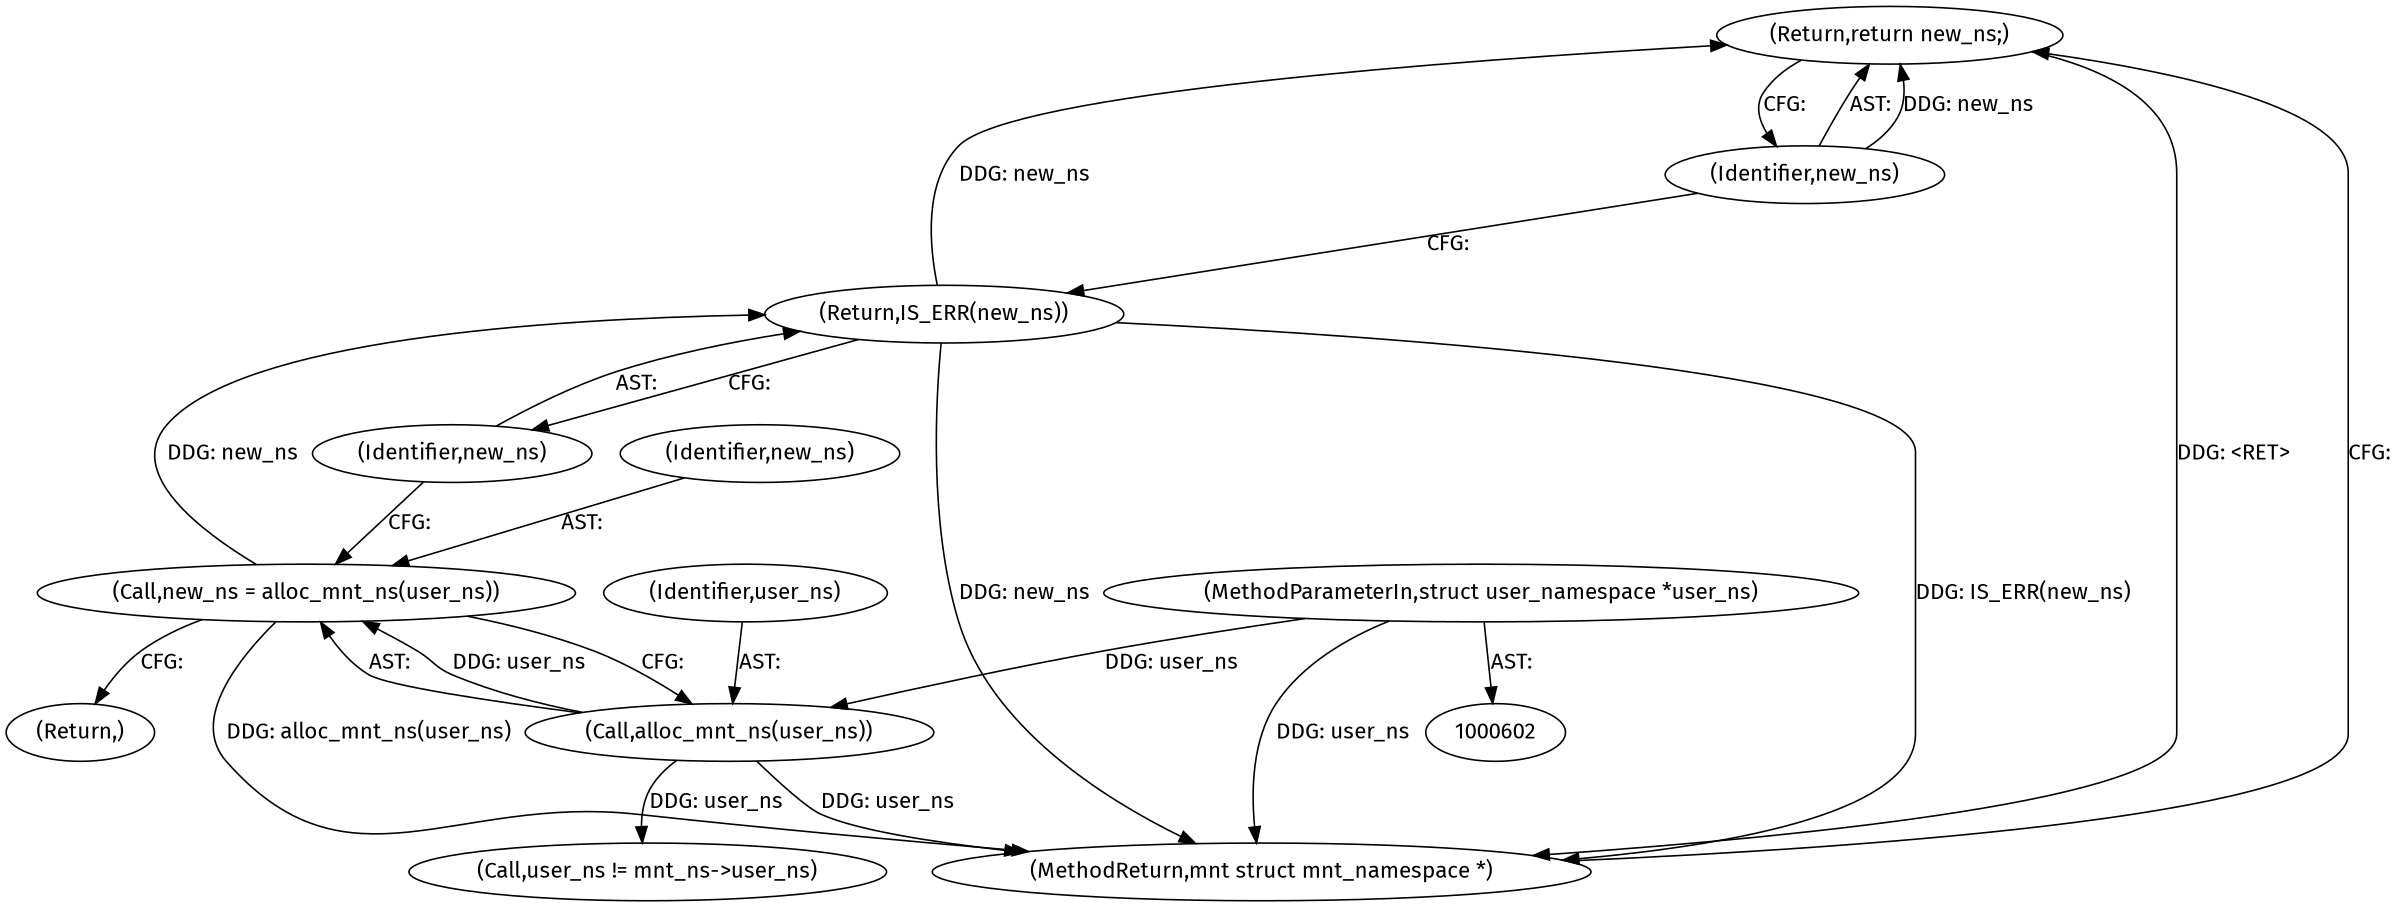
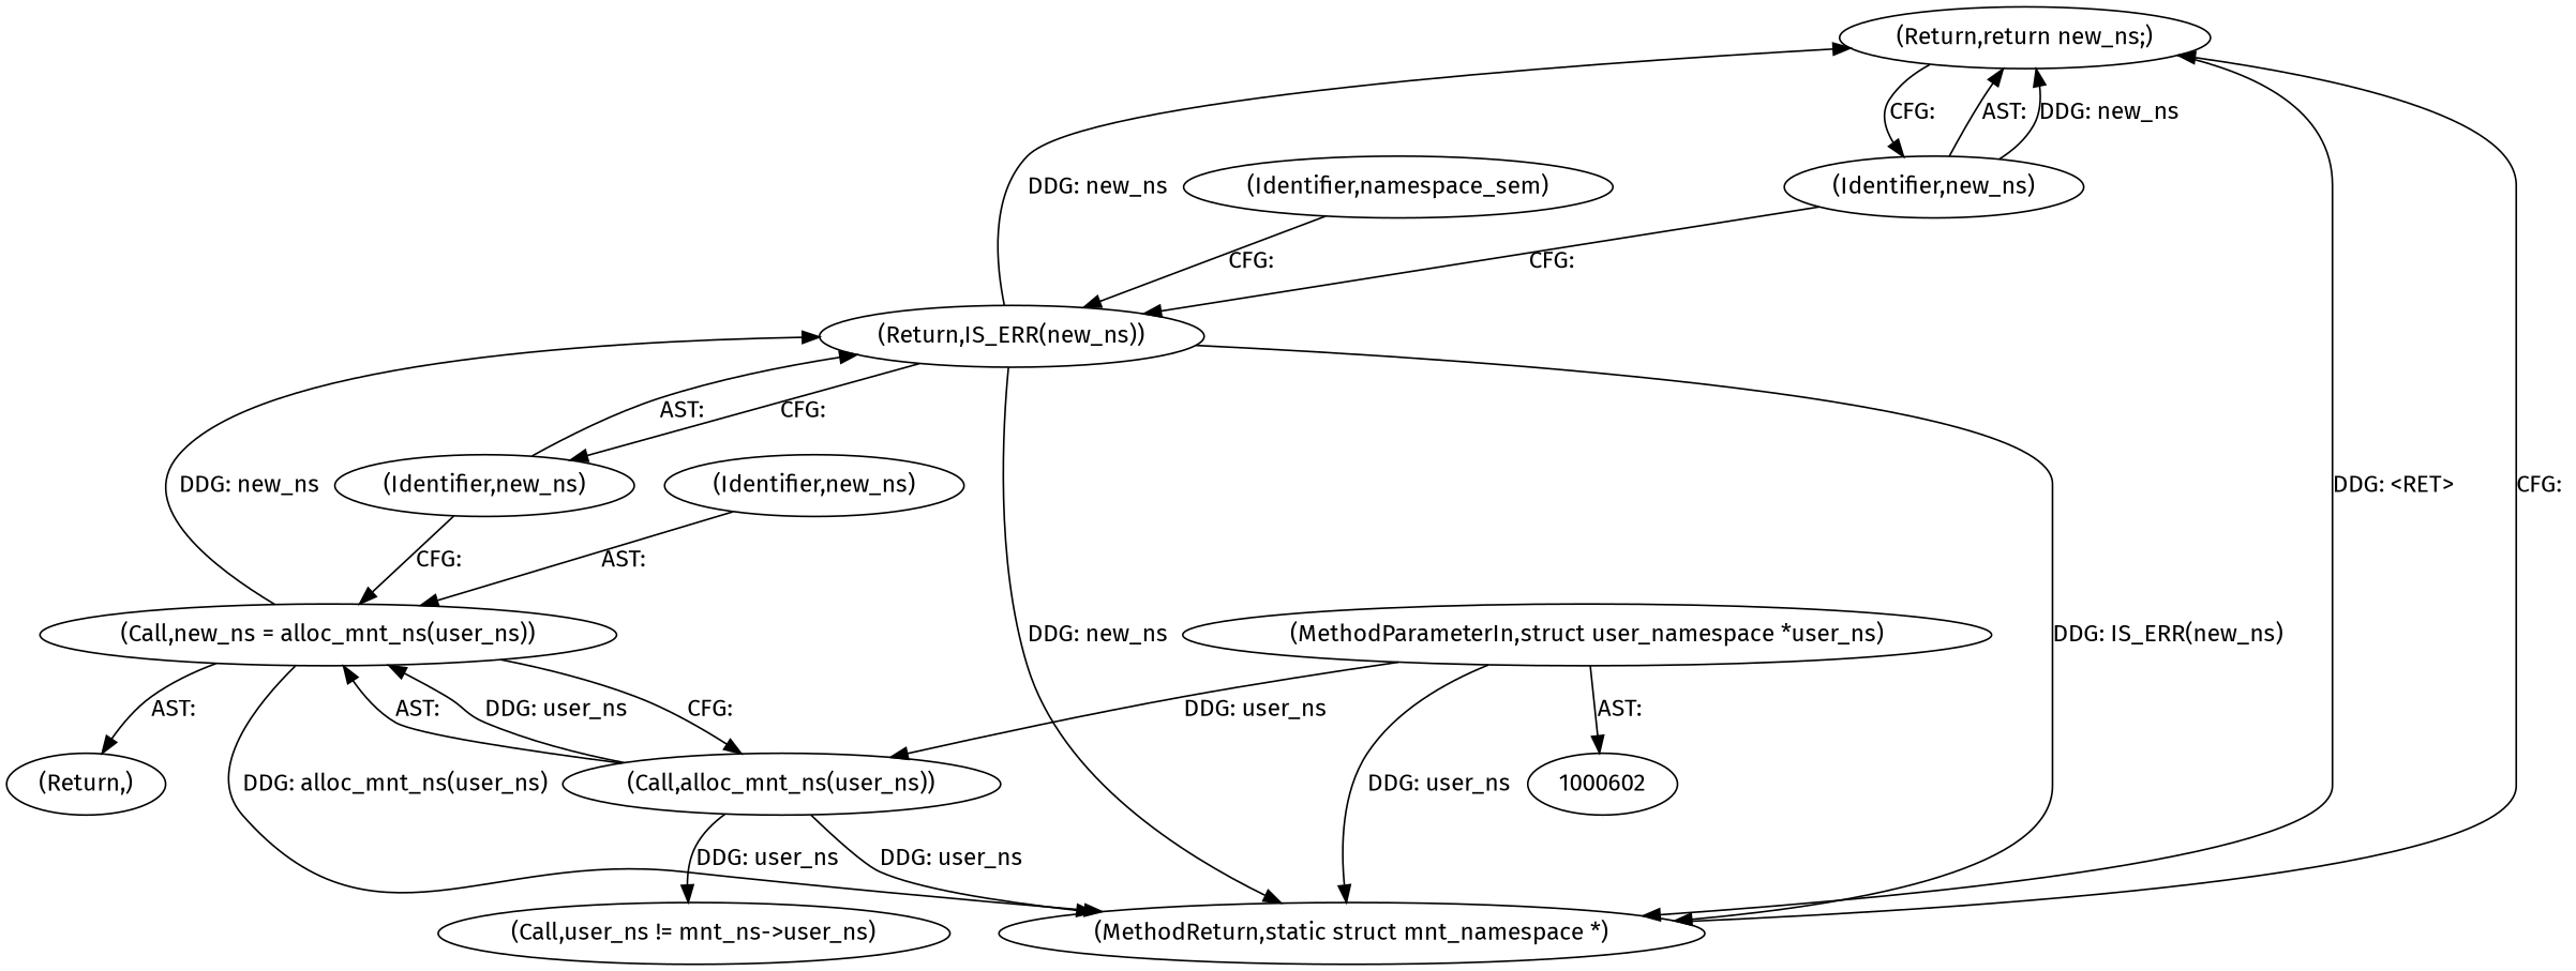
  digraph {
    fontname="Fira Sans"
    node [fontname="Fira Sans"]
    edge [fontname="Fira Sans"]
    n1 [label="(Return,return new_ns;)"]
    n2 [label="(Identifier,new_ns)"]
-   n3 [label="(MethodReturn,mnt struct mnt_namespace *)"]
+   n3 [label="(MethodReturn,static struct mnt_namespace *)"]
    n4 [label="(Return,IS_ERR(new_ns))"]
    n5 [label="(Identifier,new_ns)"]
    n6 [label="(Call,new_ns = alloc_mnt_ns(user_ns))"]
    n7 [label="(Call,alloc_mnt_ns(user_ns))"]
    n8 [label="(Return,)"]
    n9 [label="(Call,user_ns != mnt_ns->user_ns)"]
-   n10 [label="(Identifier,user_ns)"]
    n11 [label="(MethodParameterIn,struct user_namespace *user_ns)"]
    n12 [label=1000602]
    n13 [label="(Identifier,new_ns)"]
+   n14 [label="(Identifier,namespace_sem)"]
    n1 -> n2 [label="CFG: "]
    n1 -> n3 [label="DDG: <RET>"]
    n2 -> n1 [label="AST: "]
    n2 -> n1 [label="DDG: new_ns"]
    n2 -> n4 [label="CFG: "]
    n3 -> n1 [label="CFG: "]
    n4 -> n1 [label="DDG: new_ns"]
    n4 -> n3 [label="DDG: IS_ERR(new_ns)"]
    n4 -> n3 [label="DDG: new_ns"]
    n4 -> n5 [label="CFG: "]
    n5 -> n4 [label="AST: "]
    n5 -> n6 [label="CFG: "]
    n6 -> n3 [label="DDG: alloc_mnt_ns(user_ns)"]
    n6 -> n4 [label="DDG: new_ns"]
    n6 -> n7 [label="CFG: "]
-   n6 -> n8 [label="CFG: "]
+   n6 -> n8 [label="AST: "]
    n7 -> n3 [label="DDG: user_ns"]
    n7 -> n6 [label="AST: "]
    n7 -> n6 [label="DDG: user_ns"]
    n7 -> n9 [label="DDG: user_ns"]
-   n10 -> n7 [label="AST: "]
    n11 -> n3 [label="DDG: user_ns"]
    n11 -> n7 [label="DDG: user_ns"]
    n11 -> n12 [label="AST: "]
    n13 -> n6 [label="AST: "]
+   n14 -> n4 [label="CFG: "]
  }
